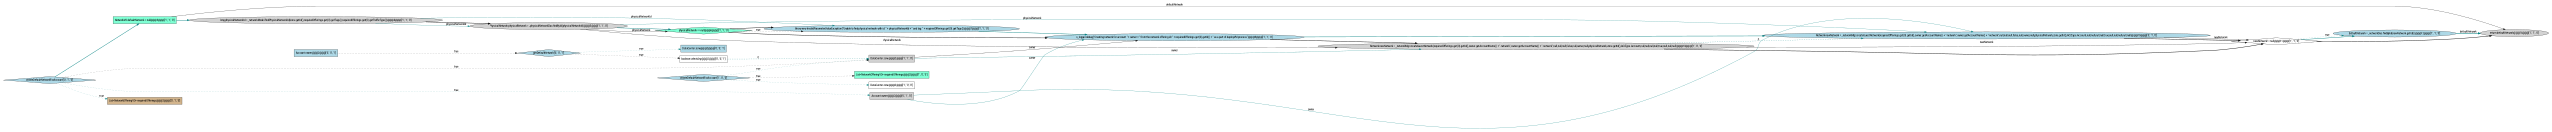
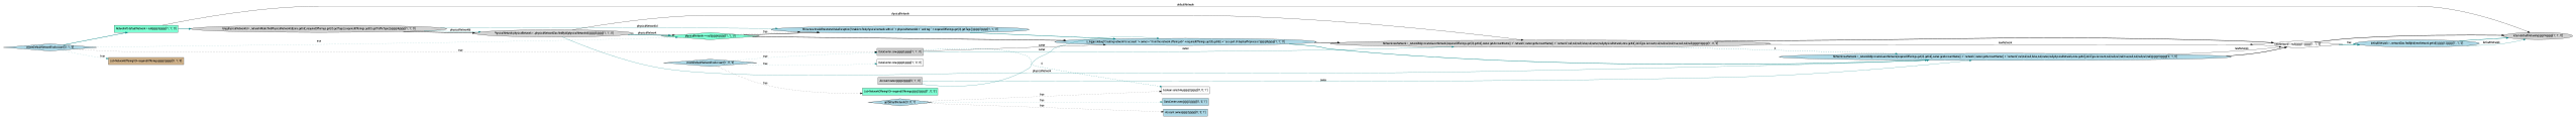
  digraph {
    fontname="Roboto Condensed"
    rankdir=LR
    node [fillcolor=lightblue fontname="Roboto Condensed" shape=box style=filled]
    edge [color=teal fontname="Roboto Condensed" style=bold]
    n1 [label="s_logger.debug(\"Creating network for account \" + owner + \" from the network offering id=\" + requiredOfferings.get(0).getId() + \" as a part of deployVM process\")@@@9@@@['1', '1', '0']" shape=ellipse]
    n2 [fillcolor=lightgrey label="Network newNetwork = _networkMgr.createGuestNetwork(requiredOfferings.get(0).getId(),owner.getAccountName() + \"-network\",owner.getAccountName() + \"-network\",null,null,null,false,null,owner,null,physicalNetwork,zone.getId(),ACLType.Account,null,null,null,null,true,null,null,null)@@@10@@@['1', '0', '0']" shape=ellipse]
    n3 [label="Network newNetwork = _networkMgr.createGuestNetwork(requiredOfferings.get(0).getId(),owner.getAccountName() + \"-network\",owner.getAccountName() + \"-network\",null,null,null,false,null,owner,null,physicalNetwork,zone.getId(),ACLType.Account,null,null,null,null,true,null,null,null,null,null)@@@10@@@['0', '1', '0']" shape=ellipse]
    n4 [fillcolor=white label="newNetwork != null@@@11@@@['1', '1', '0']" shape=diamond]
    n5 [fillcolor=aquamarine label="physicalNetwork == null@@@6@@@['1', '1', '0']" shape=diamond]
    n6 [label="throw new InvalidParameterValueException(\"Unable to find physical network with id: \" + physicalNetworkId + \" and tag: \" + requiredOfferings.get(0).getTags())@@@7@@@['1', '1', '0']" shape=ellipse]
    n7 [fillcolor=lightgrey label="return defaultNetwork@@@14@@@['1', '1', '0']" shape=ellipse]
    n8 [label="defaultNetwork = _networkDao.findById(newNetwork.getId())@@@12@@@['1', '1', '0']" shape=ellipse]
    n9 [label="Account owner@@@2@@@['0', '0', '1']"]
    n10 [label="DataCenter zone@@@2@@@['0', '0', '1']"]
    n11 [fillcolor=lightgrey label="Account owner@@@2@@@['0', '1', '0']"]
    n12 [fillcolor=aquamarine label="NetworkVO defaultNetwork = null@@@3@@@['1', '1', '0']"]
    n13 [fillcolor=lightgrey label="long physicalNetworkId = _networkModel.findPhysicalNetworkId(zone.getId(),requiredOfferings.get(0).getTags(),requiredOfferings.get(0).getTrafficType())@@@4@@@['1', '1', '0']" shape=ellipse]
    n14 [fillcolor=lightgrey label="PhysicalNetwork physicalNetwork = _physicalNetworkDao.findById(physicalNetworkId)@@@5@@@['1', '1', '0']" shape=ellipse]
    n15 [label="createDefaultNetworkForAccount['1', '0', '0']" shape=diamond]
    n16 [fillcolor=white label="DataCenter zone@@@2@@@['1', '0', '0']"]
    n17 [fillcolor=aquamarine label="List<NetworkOfferingVO> requiredOfferings@@@2@@@['1', '0', '0']"]
    n18 [fillcolor=lightgrey label="DataCenter zone@@@2@@@['1', '1', '0']"]
    n19 [fillcolor=white label="boolean selectAny@@@2@@@['0', '0', '1']"]
    n20 [label="getDefaultNetwork['0', '0', '1']" shape=diamond]
    n21 [label="createDefaultNetworkForAccount['0', '1', '0']" shape=diamond]
    n22 [fillcolor=tan label="List<NetworkOfferingVO> requiredOfferings@@@2@@@['0', '1', '0']"]
    n1 -> n2 [color=black]
    n1 -> n3
    n2 -> n3 [label=0 style=dashed]
    n2 -> n4 [color=black]
    n2 -> n4 [color=black label=newNetwork style=solid]
    n3 -> n4 [color=black]
    n3 -> n4 [color=black label=newNetwork style=solid]
    n4 -> n7 [color=black]
    n4 -> n8 [label=true style=dotted]
    n4 -> n8
    n5 -> n1 [color=black]
    n5 -> n6 [color=black]
    n5 -> n6 [color=black label=true style=dotted]
    n6 -> n1
    n8 -> n7 [label=defaultNetwork style=solid]
    n8 -> n7
    n11 -> n1 [label=owner style=solid]
    n11 -> n3 [label=owner style=solid]
    n12 -> n7 [color=black label=defaultNetwork style=solid]
    n12 -> n13
    n13 -> n6 [label=physicalNetworkId style=solid]
    n13 -> n14 [label=physicalNetworkId style=solid]
    n13 -> n14 [color=black]
    n14 -> n2 [color=black label=physicalNetwork style=solid]
    n14 -> n3 [label=physicalNetwork style=solid]
    n14 -> n5 [color=black label=physicalNetwork style=solid]
    n14 -> n5
    n15 -> n16 [label=true style=dotted]
    n15 -> n17 [color=black label=true style=dotted]
    n15 -> n18 [label=true style=dotted]
    n18 -> n1 [color=black label=owner style=solid]
    n18 -> n2 [label=owner style=solid]
-   n19 -> n18 [label=0 style=dashed]
-   n9 -> n20 [color=black label=true style=dotted]
+   n18 -> n19 [label=0 style=dashed]
+   n20 -> n9 [color=black label=true style=dotted]
    n20 -> n10 [label=true style=dotted]
    n20 -> n19 [color=black label=true style=dotted]
-   n21 -> n11 [label=true style=dotted]
+   n21 -> n5 [label=true style=dotted]
    n21 -> n12
    n21 -> n18 [color=black label=true style=dotted]
    n21 -> n22 [label=true style=dotted]
  }
